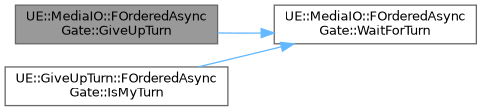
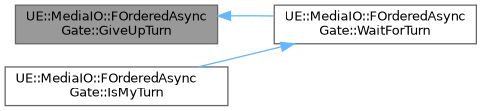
  digraph {
    rankdir=LR
    node [color=grey40 fillcolor=white fontname=Helvetica fontsize=10 shape=box style=filled]
    edge [color=steelblue1 fontname=Helvetica fontsize=10 labelfontname=Helvetica labelfontsize=10 style=solid]
    n1 [color=gray40 fillcolor=grey60 fontcolor=black height=0.2 label="UE::MediaIO::FOrderedAsync\lGate::GiveUpTurn" width=0.4]
    n2 [height=0.2 label="UE::MediaIO::FOrderedAsync\lGate::WaitForTurn" width=0.4]
-   n3 [height=0.2 label="UE::GiveUpTurn::FOrderedAsync\lGate::IsMyTurn" width=0.4]
-   n1 -> n2
+   n3 [height=0.2 label="UE::MediaIO::FOrderedAsync\lGate::IsMyTurn" width=0.4]
+   n2 -> n1
    n3 -> n2
  }
